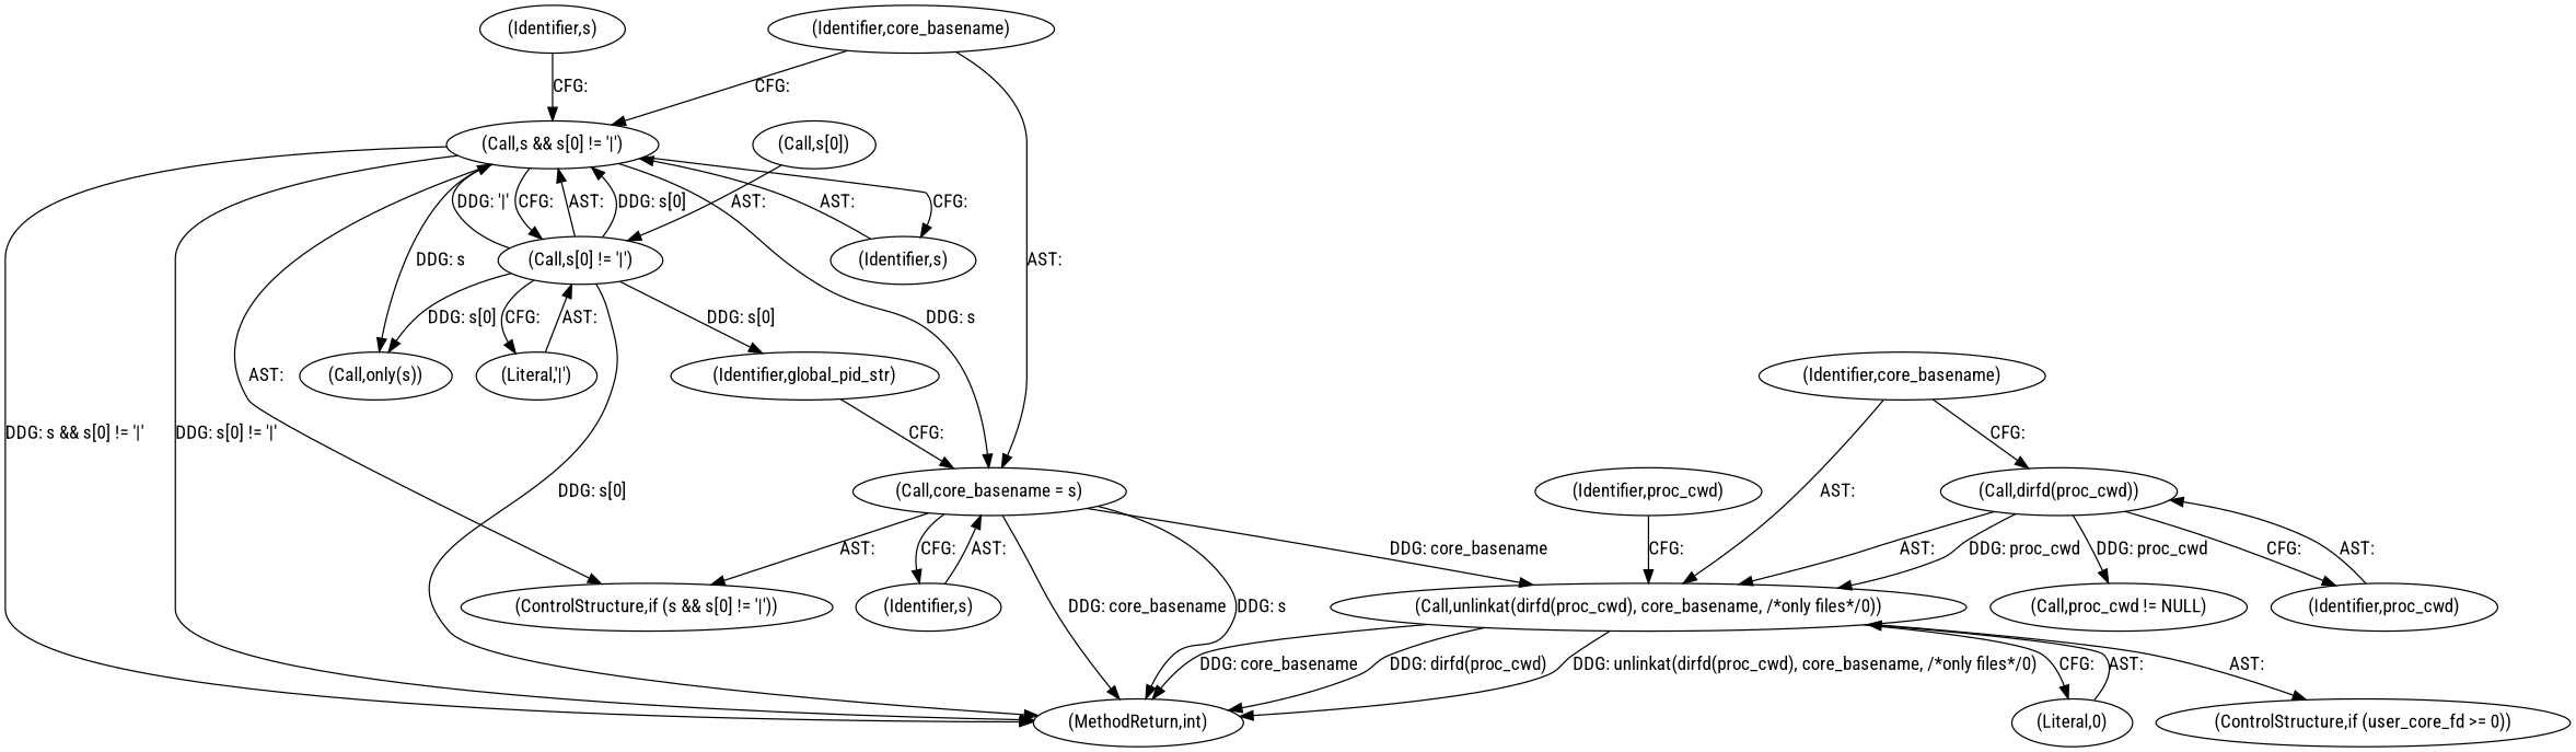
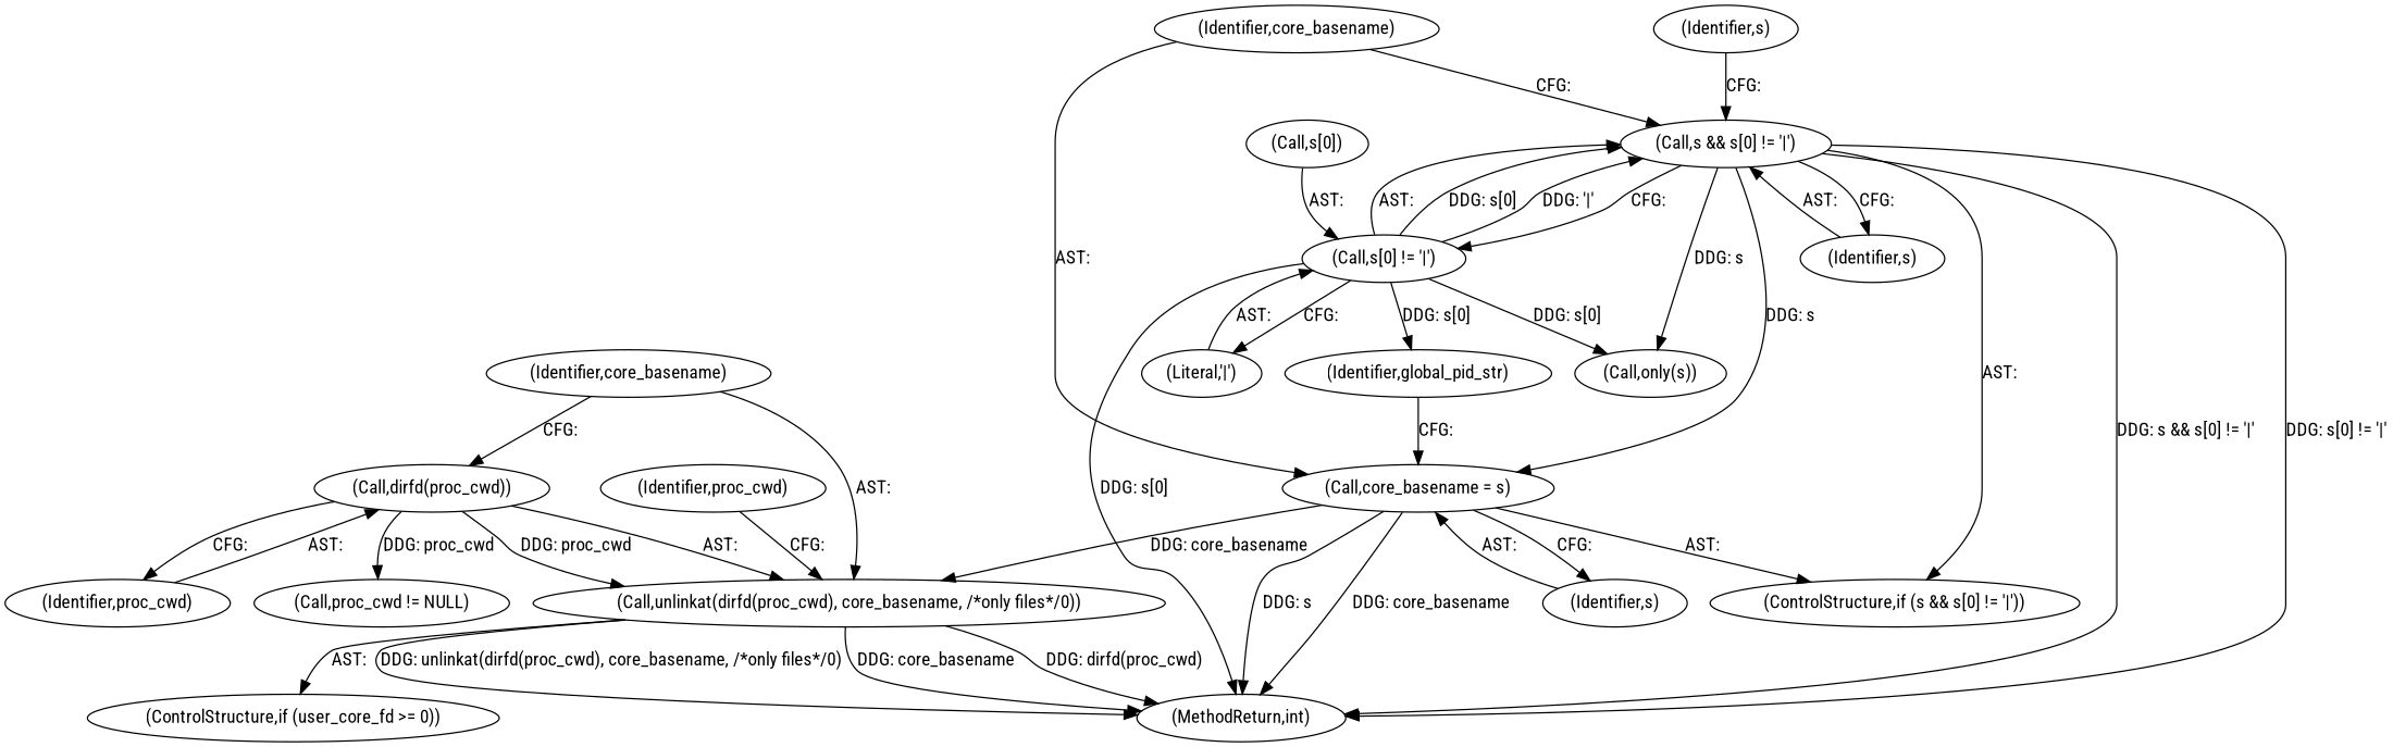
  digraph {
    fontname="Roboto Condensed"
    node [fontname="Roboto Condensed"]
    edge [fontname="Roboto Condensed"]
    n1 [label="(Call,unlinkat(dirfd(proc_cwd), core_basename, /*only files*/0))"]
    n2 [label="(MethodReturn,int)"]
    n3 [label="(ControlStructure,if (user_core_fd >= 0))"]
-   n4 [label="(Literal,0)"]
    n5 [label="(Call,dirfd(proc_cwd))"]
    n6 [label="(Call,proc_cwd != NULL)"]
    n7 [label="(Identifier,proc_cwd)"]
    n8 [label="(Call,core_basename = s)"]
    n9 [label="(Identifier,s)"]
    n10 [label="(ControlStructure,if (s && s[0] != '|'))"]
    n11 [label="(Call,s && s[0] != '|')"]
    n12 [label="(Call,s[0] != '|')"]
    n13 [label="(Call,only(s))"]
    n14 [label="(Identifier,s)"]
    n15 [label="(Literal,'|')"]
    n16 [label="(Identifier,global_pid_str)"]
    n17 [label="(Call,s[0])"]
    n18 [label="(Identifier,s)"]
    n19 [label="(Identifier,core_basename)"]
    n20 [label="(Identifier,core_basename)"]
    n21 [label="(Identifier,proc_cwd)"]
    n1 -> n2 [label="DDG: core_basename"]
    n1 -> n2 [label="DDG: dirfd(proc_cwd)"]
    n1 -> n2 [label="DDG: unlinkat(dirfd(proc_cwd), core_basename, /*only files*/0)"]
    n1 -> n3 [label="AST: "]
-   n1 -> n4 [label="CFG: "]
-   n4 -> n1 [label="AST: "]
    n5 -> n1 [label="AST: "]
    n5 -> n1 [label="DDG: proc_cwd"]
    n5 -> n6 [label="DDG: proc_cwd"]
    n5 -> n7 [label="CFG: "]
    n7 -> n5 [label="AST: "]
    n8 -> n1 [label="DDG: core_basename"]
    n8 -> n2 [label="DDG: core_basename"]
    n8 -> n2 [label="DDG: s"]
    n8 -> n9 [label="CFG: "]
    n8 -> n10 [label="AST: "]
    n9 -> n8 [label="AST: "]
    n11 -> n2 [label="DDG: s && s[0] != '|'"]
    n11 -> n2 [label="DDG: s[0] != '|'"]
    n11 -> n8 [label="DDG: s"]
    n11 -> n10 [label="AST: "]
    n11 -> n12 [label="CFG: "]
    n11 -> n13 [label="DDG: s"]
    n11 -> n14 [label="CFG: "]
    n12 -> n2 [label="DDG: s[0]"]
    n12 -> n11 [label="AST: "]
    n12 -> n11 [label="DDG: s[0]"]
    n12 -> n11 [label="DDG: '|'"]
    n12 -> n13 [label="DDG: s[0]"]
    n12 -> n15 [label="CFG: "]
    n12 -> n16 [label="DDG: s[0]"]
    n14 -> n11 [label="AST: "]
    n15 -> n12 [label="AST: "]
    n16 -> n8 [label="CFG: "]
    n17 -> n12 [label="AST: "]
    n18 -> n11 [label="CFG: "]
    n19 -> n8 [label="AST: "]
    n19 -> n11 [label="CFG: "]
    n20 -> n1 [label="AST: "]
    n20 -> n5 [label="CFG: "]
    n21 -> n1 [label="CFG: "]
  }
